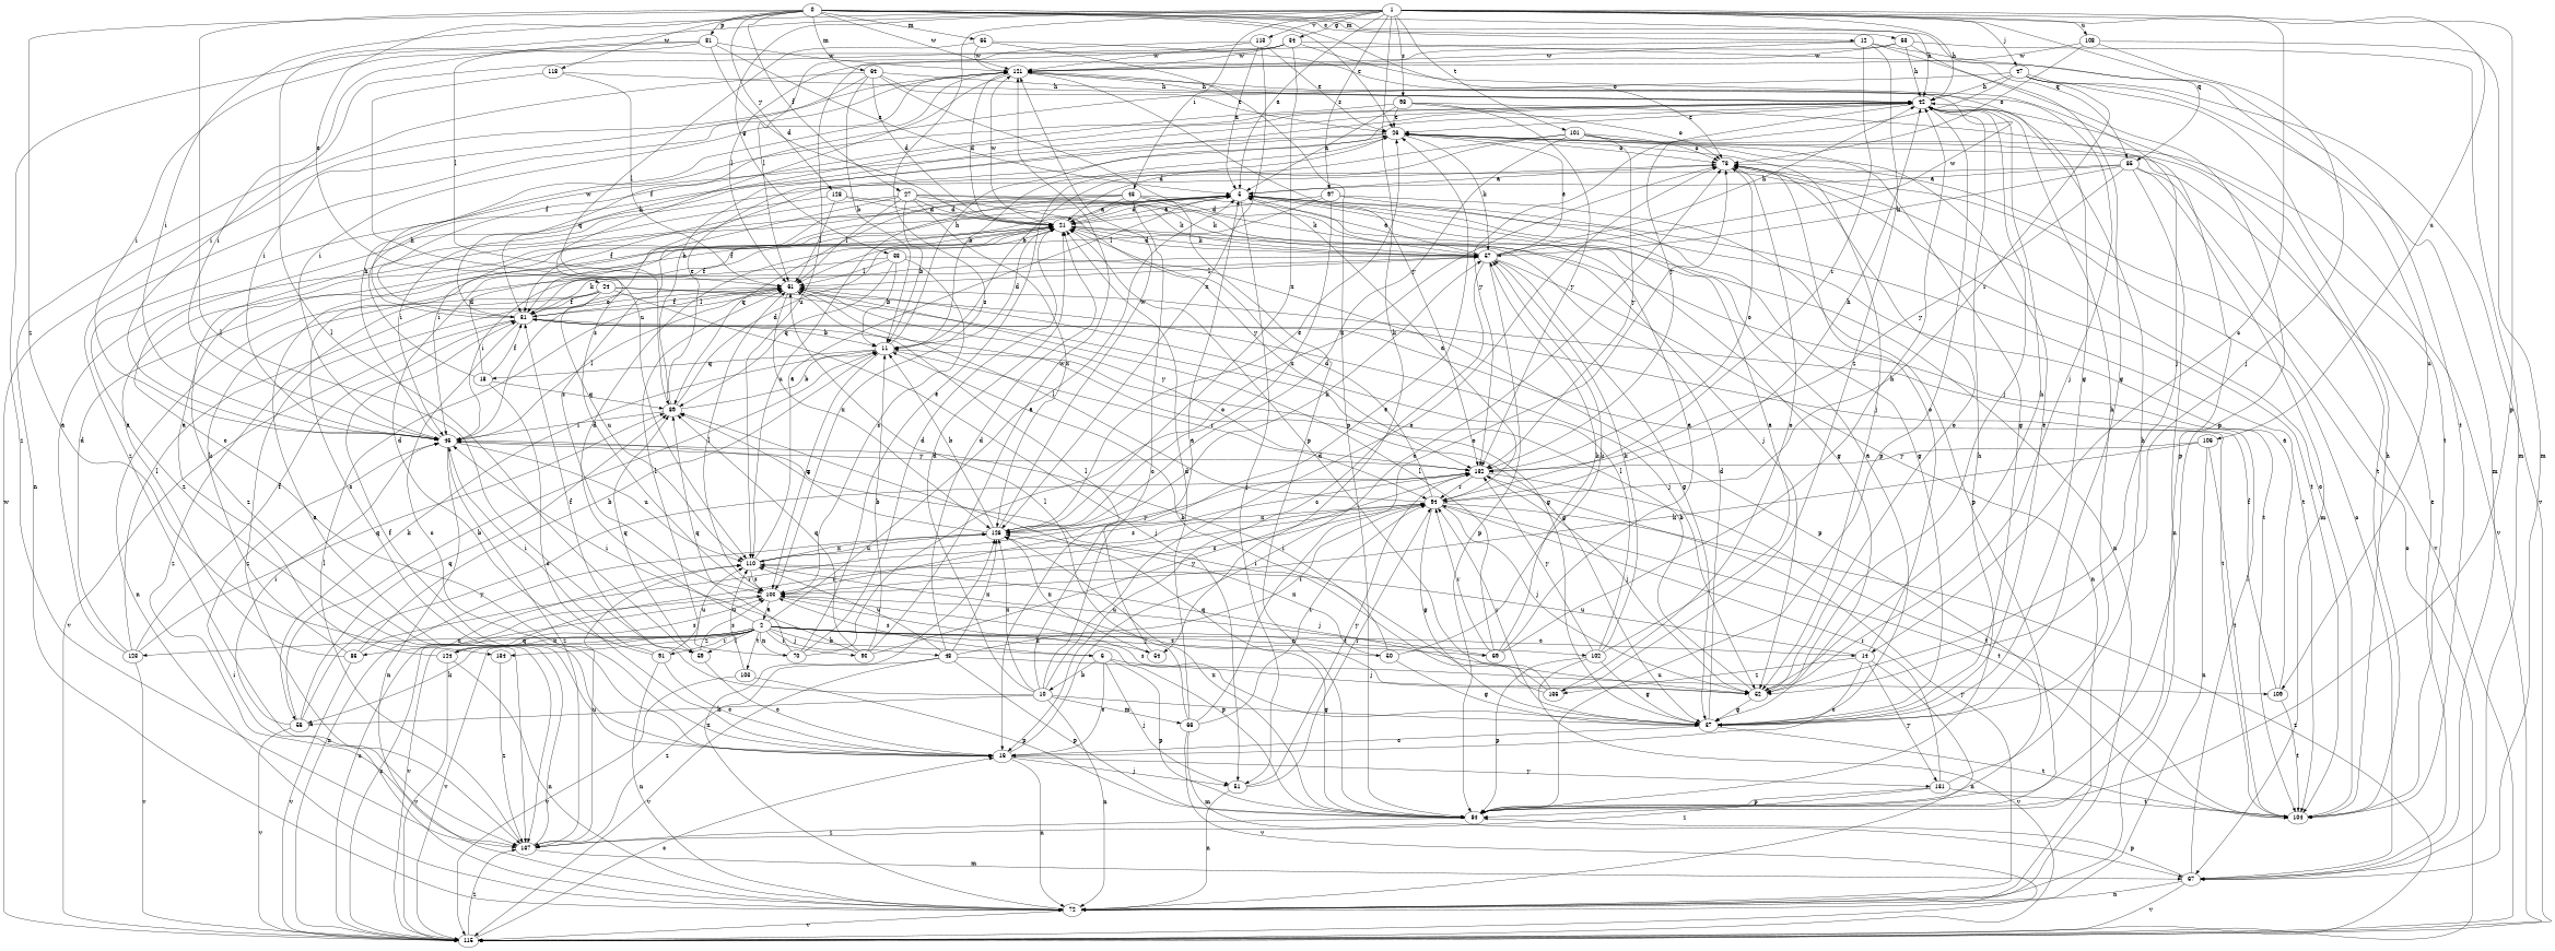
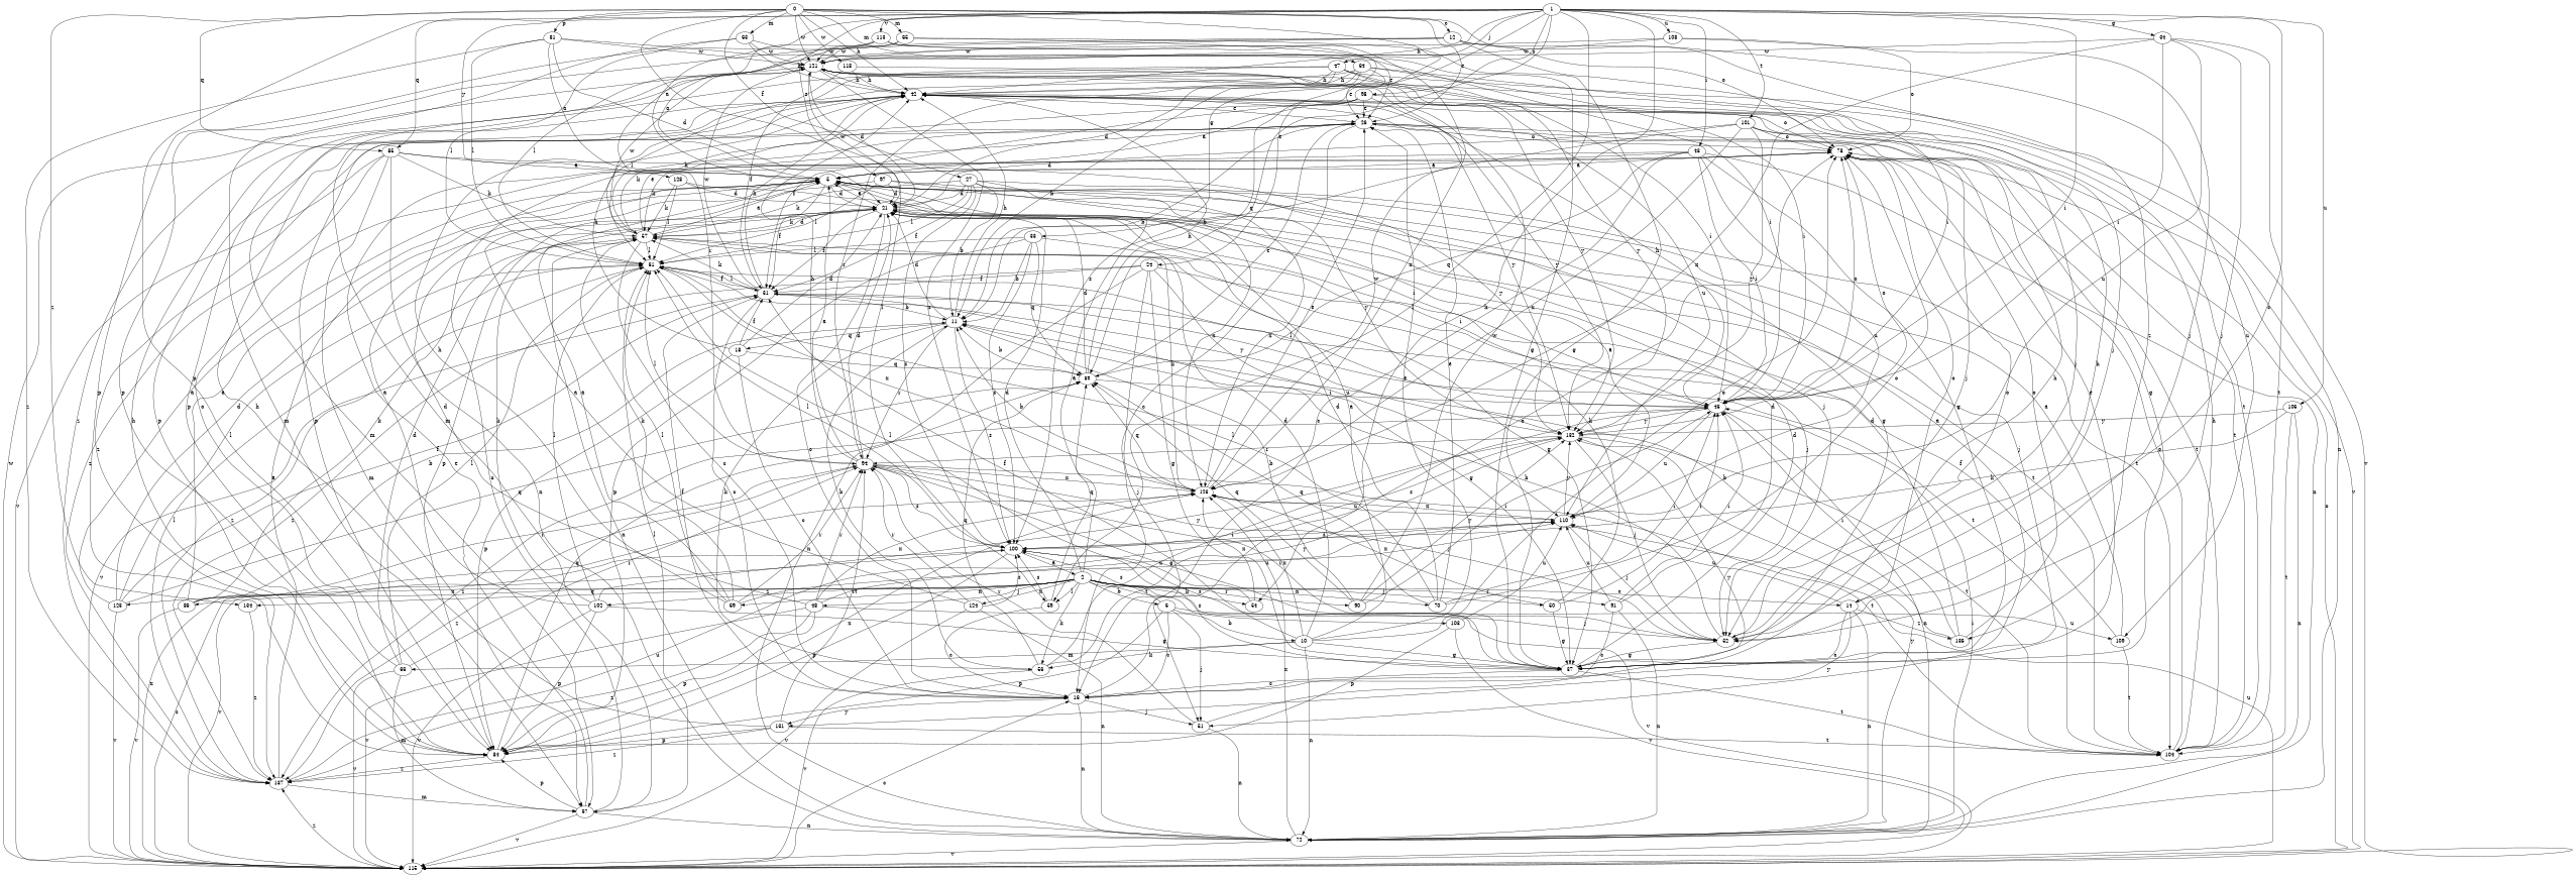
  strict digraph {
    0
    12
    24
    26
    27
    42
    59
    63
    64
    65
    78
    81
    85
    118
    121
    128
    134
    2
    5
    14
    54
    6
    21
    48
    50
    56
    69
    70
    86
    90
    91
    102
    103
    115
    123
    124
    46
    84
    109
    94
    136
    31
    51
    37
    72
    110
    52
    137
    16
    11
    57
    100
    126
    61
    132
    89
    67
    104
    1
    33
    34
    43
    47
    97
    98
    101
    106
    108
    113
    131
    10
    66
    n73 [label=18]
    0 -> 12 [label=c]
    0 -> 24 [label=e]
    0 -> 26 [label=e]
    0 -> 27 [label=f]
    0 -> 42 [label=h]
    0 -> 59 [label=l]
    0 -> 63 [label=m]
    0 -> 64 [label=m]
    0 -> 65 [label=m]
    0 -> 78 [label=o]
    0 -> 81 [label=p]
    0 -> 85 [label=q]
    0 -> 118 [label=w]
    0 -> 121 [label=w]
    0 -> 128 [label=y]
    0 -> 134 [label=z]
    12 -> 121 [label=w]
    12 -> 46 [label=i]
    12 -> 84 [label=p]
    12 -> 109 [label=u]
    12 -> 94 [label=r]
    12 -> 136 [label=z]
    24 -> 31 [label=f]
    24 -> 51 [label=j]
    24 -> 37 [label=g]
    24 -> 72 [label=n]
    24 -> 110 [label=u]
    24 -> 52 [label=j]
    24 -> 137 [label=z]
    26 -> 78 [label=o]
    26 -> 37 [label=g]
    26 -> 52 [label=j]
    26 -> 137 [label=z]
    26 -> 16 [label=c]
    26 -> 11 [label=b]
    26 -> 57 [label=k]
    27 -> 21 [label=d]
    27 -> 31 [label=f]
    27 -> 52 [label=j]
    27 -> 11 [label=b]
    27 -> 57 [label=k]
    27 -> 100 [label=s]
    27 -> 126 [label=x]
    27 -> 61 [label=l]
    27 -> 132 [label=y]
    42 -> 26 [label=e]
    42 -> 84 [label=p]
    42 -> 52 [label=j]
    42 -> 132 [label=y]
    59 -> 16 [label=c]
    59 -> 100 [label=s]
    59 -> 89 [label=q]
    63 -> 42 [label=h]
    63 -> 121 [label=w]
    63 -> 37 [label=g]
    63 -> 61 [label=l]
    63 -> 67 [label=m]
    64 -> 26 [label=e]
    64 -> 42 [label=h]
    64 -> 21 [label=d]
    64 -> 46 [label=i]
    64 -> 84 [label=p]
    64 -> 72 [label=n]
    64 -> 11 [label=b]
    65 -> 121 [label=w]
    65 -> 84 [label=p]
    65 -> 37 [label=g]
    65 -> 89 [label=q]
    78 -> 5 [label=a]
    78 -> 104 [label=t]
    81 -> 121 [label=w]
    81 -> 5 [label=a]
    81 -> 21 [label=d]
    81 -> 46 [label=i]
    81 -> 137 [label=z]
    81 -> 61 [label=l]
    85 -> 5 [label=a]
    85 -> 115 [label=v]
    85 -> 72 [label=n]
    85 -> 137 [label=z]
    85 -> 57 [label=k]
    85 -> 132 [label=y]
    85 -> 67 [label=m]
    118 -> 42 [label=h]
    118 -> 110 [label=u]
    118 -> 61 [label=l]
    121 -> 42 [label=h]
    121 -> 21 [label=d]
    121 -> 46 [label=i]
    121 -> 52 [label=j]
    121 -> 137 [label=z]
    121 -> 100 [label=s]
    121 -> 132 [label=y]
    128 -> 21 [label=d]
    128 -> 46 [label=i]
    128 -> 57 [label=k]
    128 -> 61 [label=l]
    134 -> 137 [label=z]
    2 -> 59 [label=l]
    2 -> 134 [label=z]
    2 -> 5 [label=a]
    2 -> 14 [label=c]
    2 -> 54 [label=k]
    2 -> 6 [label=b]
    2 -> 21 [label=d]
    2 -> 48 [label=j]
    2 -> 50 [label=j]
    2 -> 56 [label=k]
    2 -> 69 [label=n]
    2 -> 70 [label=n]
    2 -> 86 [label=q]
    2 -> 90 [label=r]
    2 -> 91 [label=r]
    2 -> 102 [label=t]
    2 -> 103 [label=t]
    2 -> 115 [label=v]
    2 -> 123 [label=x]
    2 -> 124 [label=x]
    5 -> 21 [label=d]
    5 -> 31 [label=f]
    5 -> 51 [label=j]
    5 -> 104 [label=t]
    14 -> 78 [label=o]
    14 -> 136 [label=z]
    14 -> 72 [label=n]
    14 -> 110 [label=u]
    14 -> 16 [label=c]
    14 -> 131 [label=y]
    54 -> 126 [label=x]
    54 -> 61 [label=l]
    6 -> 84 [label=p]
    6 -> 109 [label=u]
    6 -> 51 [label=j]
    6 -> 16 [label=c]
    6 -> 100 [label=s]
    6 -> 10 [label=b]
    21 -> 121 [label=w]
    21 -> 5 [label=a]
    21 -> 31 [label=f]
    21 -> 16 [label=c]
    21 -> 57 [label=k]
    21 -> 104 [label=t]
    48 -> 21 [label=d]
    48 -> 115 [label=v]
    48 -> 84 [label=p]
    48 -> 94 [label=r]
    48 -> 110 [label=u]
    48 -> 52 [label=j]
    48 -> 137 [label=z]
    48 -> 126 [label=x]
    50 -> 46 [label=i]
    50 -> 37 [label=g]
    50 -> 57 [label=k]
    50 -> 126 [label=x]
    56 -> 115 [label=v]
    56 -> 46 [label=i]
    56 -> 11 [label=b]
    56 -> 132 [label=y]
    56 -> 89 [label=q]
    69 -> 42 [label=h]
    69 -> 5 [label=a]
    69 -> 94 [label=r]
    69 -> 110 [label=u]
    69 -> 57 [label=k]
    69 -> 61 [label=l]
    70 -> 26 [label=e]
    70 -> 78 [label=o]
    70 -> 21 [label=d]
+   70 -> 46 [label=i]
    70 -> 61 [label=l]
    70 -> 89 [label=q]
    86 -> 5 [label=a]
    86 -> 115 [label=v]
    86 -> 94 [label=r]
    86 -> 11 [label=b]
    86 -> 57 [label=k]
    90 -> 121 [label=w]
    90 -> 46 [label=i]
    90 -> 11 [label=b]
    90 -> 132 [label=y]
    90 -> 89 [label=q]
    91 -> 21 [label=d]
    91 -> 46 [label=i]
    91 -> 72 [label=n]
    91 -> 110 [label=u]
    91 -> 16 [label=c]
    102 -> 5 [label=a]
    102 -> 115 [label=v]
    102 -> 84 [label=p]
    102 -> 37 [label=g]
    102 -> 57 [label=k]
    102 -> 61 [label=l]
    102 -> 132 [label=y]
    103 -> 115 [label=v]
    103 -> 84 [label=p]
    103 -> 110 [label=u]
    115 -> 78 [label=o]
    115 -> 121 [label=w]
    115 -> 110 [label=u]
    115 -> 137 [label=z]
    115 -> 16 [label=c]
    115 -> 100 [label=s]
    115 -> 126 [label=x]
    123 -> 5 [label=a]
    123 -> 21 [label=d]
    123 -> 115 [label=v]
    123 -> 31 [label=f]
    123 -> 61 [label=l]
    123 -> 89 [label=q]
    124 -> 5 [label=a]
    124 -> 115 [label=v]
    124 -> 94 [label=r]
    124 -> 72 [label=n]
    124 -> 100 [label=s]
    46 -> 42 [label=h]
    46 -> 78 [label=o]
    46 -> 72 [label=n]
    46 -> 110 [label=u]
    46 -> 137 [label=z]
    46 -> 61 [label=l]
    46 -> 132 [label=y]
    84 -> 42 [label=h]
    84 -> 137 [label=z]
    84 -> 126 [label=x]
    84 -> 89 [label=q]
    109 -> 5 [label=a]
    109 -> 31 [label=f]
    109 -> 104 [label=t]
    94 -> 42 [label=h]
    94 -> 5 [label=a]
    94 -> 21 [label=d]
    94 -> 37 [label=g]
    94 -> 52 [label=j]
-   94 -> 115 [label=z]
+   94 -> 137 [label=z]
    94 -> 100 [label=s]
    94 -> 126 [label=x]
    94 -> 61 [label=l]
    94 -> 104 [label=t]
    136 -> 78 [label=o]
    136 -> 21 [label=d]
    136 -> 46 [label=i]
    136 -> 11 [label=b]
    31 -> 42 [label=h]
    31 -> 121 [label=w]
    31 -> 115 [label=v]
    31 -> 37 [label=g]
    31 -> 16 [label=c]
    31 -> 11 [label=b]
    31 -> 57 [label=k]
    31 -> 61 [label=l]
    31 -> 104 [label=t]
    51 -> 94 [label=r]
    51 -> 72 [label=n]
    51 -> 132 [label=y]
    37 -> 26 [label=e]
    37 -> 42 [label=h]
    37 -> 5 [label=a]
    37 -> 21 [label=d]
    37 -> 94 [label=r]
    37 -> 16 [label=c]
    37 -> 100 [label=s]
    37 -> 104 [label=t]
    72 -> 115 [label=v]
    72 -> 46 [label=i]
    72 -> 126 [label=x]
    72 -> 132 [label=y]
    110 -> 5 [label=a]
    110 -> 52 [label=j]
    110 -> 100 [label=s]
    110 -> 126 [label=x]
    110 -> 132 [label=y]
    52 -> 42 [label=h]
    52 -> 78 [label=o]
    52 -> 37 [label=g]
    52 -> 11 [label=b]
    52 -> 100 [label=s]
    137 -> 5 [label=a]
    137 -> 110 [label=u]
    137 -> 61 [label=l]
    137 -> 67 [label=m]
    16 -> 78 [label=o]
    16 -> 31 [label=f]
    16 -> 51 [label=j]
    16 -> 72 [label=n]
    16 -> 131 [label=y]
    11 -> 42 [label=h]
    11 -> 21 [label=d]
    11 -> 56 [label=k]
    11 -> 94 [label=r]
    11 -> 100 [label=s]
    11 -> n73 [label=q]
    57 -> 26 [label=e]
    57 -> 42 [label=h]
    57 -> 121 [label=w]
    57 -> 5 [label=a]
    57 -> 21 [label=d]
    57 -> 37 [label=g]
    57 -> 72 [label=n]
    57 -> 16 [label=c]
    57 -> 61 [label=l]
    100 -> 2 [label=a]
    100 -> 115 [label=v]
    100 -> 84 [label=p]
    100 -> 61 [label=l]
    126 -> 26 [label=e]
    126 -> 121 [label=w]
    126 -> 110 [label=u]
    126 -> 11 [label=b]
    126 -> 57 [label=k]
    126 -> 89 [label=q]
    61 -> 31 [label=f]
    61 -> 137 [label=z]
    61 -> 126 [label=x]
    61 -> 132 [label=y]
    132 -> 78 [label=o]
    132 -> 94 [label=r]
    132 -> 52 [label=j]
    132 -> 100 [label=s]
    132 -> 104 [label=t]
    89 -> 26 [label=e]
    89 -> 42 [label=h]
    89 -> 21 [label=d]
    89 -> 46 [label=i]
    89 -> 11 [label=b]
    67 -> 26 [label=e]
    67 -> 78 [label=o]
    67 -> 115 [label=v]
    67 -> 84 [label=p]
    67 -> 72 [label=n]
    67 -> 61 [label=l]
    104 -> 42 [label=h]
    104 -> 78 [label=o]
    1 -> 42 [label=h]
    1 -> 59 [label=l]
    1 -> 85 [label=q]
    1 -> 5 [label=a]
    1 -> 14 [label=c]
    1 -> 54 [label=k]
    1 -> 46 [label=i]
    1 -> 84 [label=p]
    1 -> 100 [label=s]
    1 -> 33 [label=g]
    1 -> 34 [label=g]
    1 -> 43 [label=i]
    1 -> 47 [label=j]
    1 -> 97 [label=s]
    1 -> 98 [label=s]
    1 -> 101 [label=t]
    1 -> 106 [label=u]
    1 -> 108 [label=u]
    1 -> 113 [label=v]
    33 -> 46 [label=i]
    33 -> 84 [label=p]
    33 -> 11 [label=b]
    33 -> 100 [label=s]
    33 -> 61 [label=l]
    33 -> 89 [label=q]
    34 -> 121 [label=w]
    34 -> 46 [label=i]
    34 -> 110 [label=u]
    34 -> 52 [label=j]
    34 -> 126 [label=x]
    34 -> 104 [label=t]
-   43 -> 21 [label=a]
+   43 -> 5 [label=a]
    43 -> 46 [label=i]
    43 -> 37 [label=g]
    43 -> 72 [label=n]
    43 -> 110 [label=u]
    43 -> 16 [label=c]
    43 -> 57 [label=k]
    43 -> 89 [label=q]
    47 -> 42 [label=h]
    47 -> 115 [label=v]
    47 -> 94 [label=r]
    47 -> 31 [label=f]
    47 -> 132 [label=y]
    47 -> 67 [label=m]
    47 -> 104 [label=t]
    97 -> 21 [label=d]
    97 -> 84 [label=p]
    97 -> 37 [label=g]
    97 -> 126 [label=x]
    97 -> 61 [label=l]
    98 -> 26 [label=e]
    98 -> 78 [label=o]
    98 -> 5 [label=a]
    98 -> 84 [label=p]
    98 -> 31 [label=f]
    98 -> 132 [label=y]
    101 -> 78 [label=o]
    101 -> 21 [label=d]
    101 -> 115 [label=v]
    101 -> 11 [label=b]
    101 -> 126 [label=x]
    101 -> 132 [label=y]
    101 -> 104 [label=t]
    106 -> 72 [label=n]
    106 -> 100 [label=k]
    106 -> 132 [label=y]
    106 -> 104 [label=t]
    108 -> 78 [label=o]
    108 -> 121 [label=w]
    108 -> 52 [label=j]
    108 -> 67 [label=m]
    113 -> 26 [label=e]
    113 -> 121 [label=w]
    113 -> 5 [label=a]
    113 -> 126 [label=x]
    113 -> 61 [label=l]
    131 -> 42 [label=h]
    131 -> 84 [label=p]
    131 -> 94 [label=r]
    131 -> 137 [label=z]
    131 -> 104 [label=t]
    10 -> 26 [label=e]
    10 -> 78 [label=o]
    10 -> 5 [label=a]
    10 -> 21 [label=d]
    10 -> 56 [label=k]
    10 -> 31 [label=f]
    10 -> 37 [label=g]
    10 -> 72 [label=n]
    10 -> 126 [label=x]
    10 -> 66 [label=m]
    66 -> 78 [label=o]
    66 -> 21 [label=d]
    66 -> 115 [label=v]
    66 -> 94 [label=r]
    66 -> 61 [label=l]
    66 -> 67 [label=m]
    n73 -> 42 [label=h]
    n73 -> 21 [label=d]
-   57 -> 84 [label=p]
+   n73 -> 84 [label=p]
    n73 -> 31 [label=f]
    n73 -> 16 [label=c]
    n73 -> 89 [label=q]
  }
